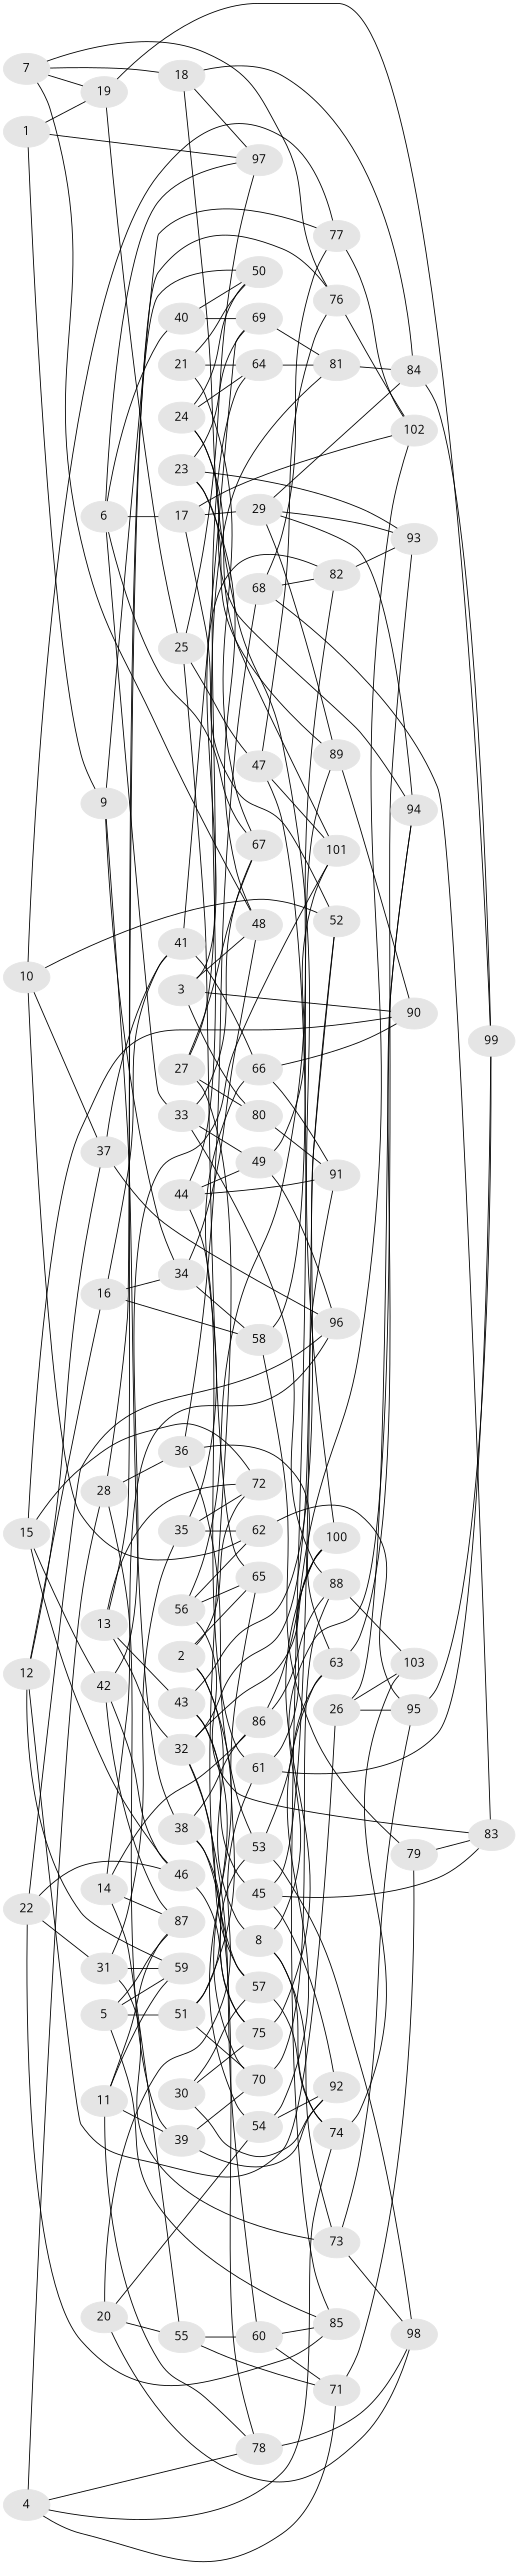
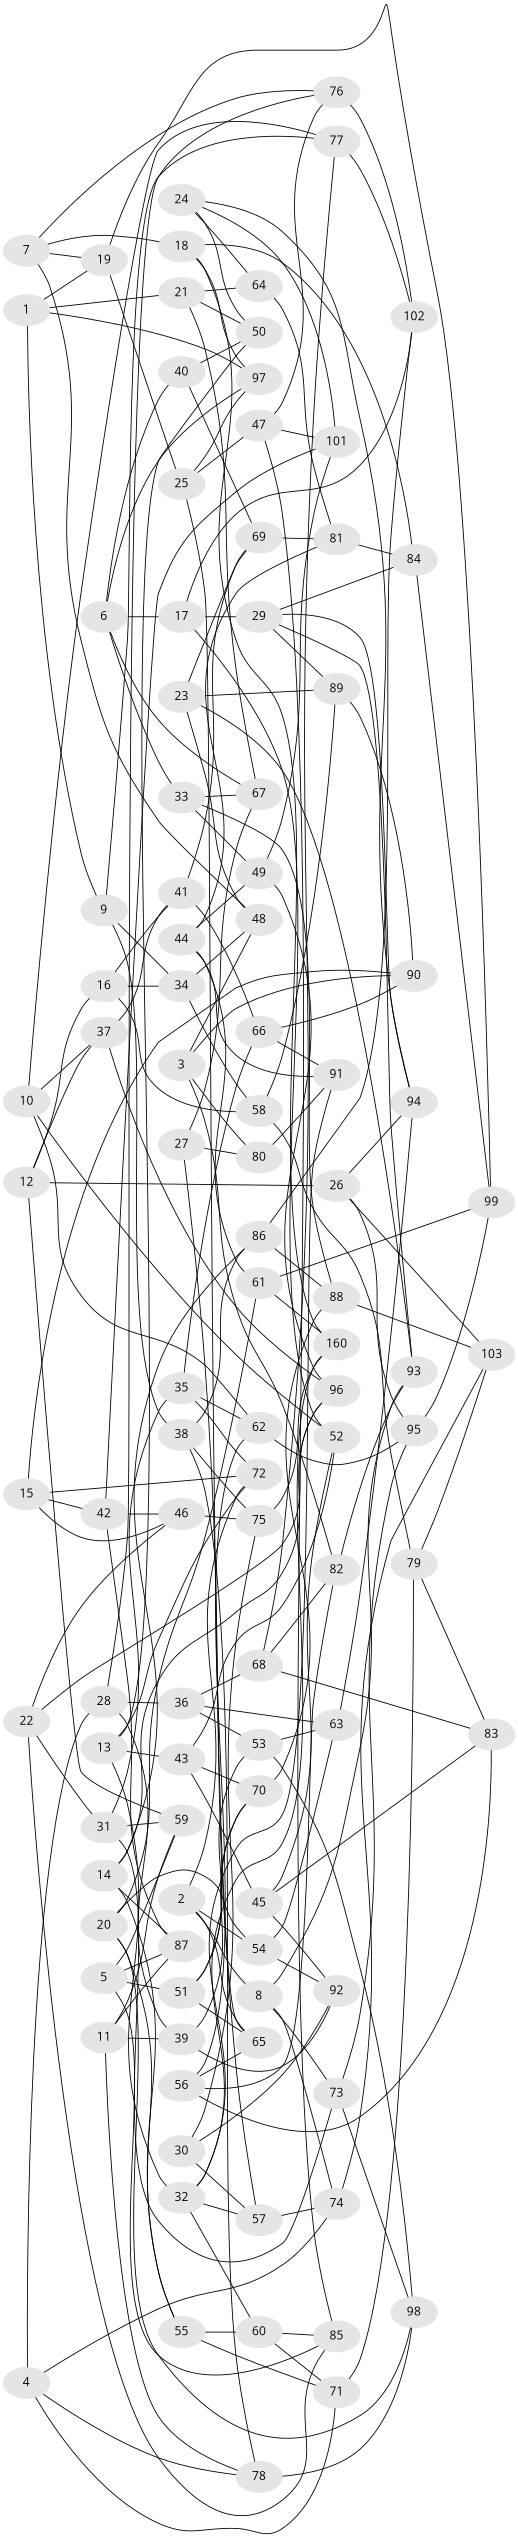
  graph {
    fontname="Open Sans"
    rankdir=LR
    node [color=gray90 fontname="Open Sans" style=filled]
    edge [fontname="Open Sans"]
    1
    9
    19
    21
    97
    34
    38
    77
    25
    99
    50
    64
    67
    2
    8
    54
    65
    72
    74
    73
    93
    92
    63
    3
    48
    80
    82
    90
    91
    4
    28
    71
    78
    76
    39
    36
    79
    103
    98
    5
    51
    59
    85
    87
    53
    70
    6
    17
    33
    40
    52
    29
    102
    49
    88
    69
    7
    18
    84
-   100
+   100 [label=160]
    95
    58
    86
    75
    10
    37
    62
    96
    41
    11
    12
    16
    26
    94
    13
    43
    32
    30
    57
    45
    14
    55
    60
    15
    42
    46
    101
    66
    89
    47
    20
    61
    81
    22
    31
    35
    23
    24
    27
    68
    83
    44
    56
    1 -- 9
    1 -- 19
+   1 -- 21
    1 -- 97
    9 -- 34
    9 -- 38
    9 -- 77
    19 -- 25
    19 -- 99
    21 -- 50
    21 -- 64
    21 -- 67
    34 -- 48
    34 -- 58
    38 -- 78
    38 -- 86
    38 -- 75
    77 -- 102
    25 -- 97
    25 -- 65
    25 -- 47
    64 -- 81
    2 -- 8
    2 -- 54
    2 -- 65
    2 -- 72
    8 -- 74
    8 -- 73
    8 -- 93
    54 -- 92
    54 -- 63
    74 -- 103
    73 -- 98
    73 -- 95
    63 -- 94
    3 -- 48
    3 -- 80
    3 -- 82
    3 -- 90
    80 -- 91
    82 -- 93
    4 -- 74
    4 -- 28
    4 -- 71
    4 -- 78
    28 -- 76
    28 -- 39
    28 -- 36
    71 -- 79
    78 -- 98
    76 -- 102
    39 -- 92
    39 -- 70
    36 -- 63
    36 -- 53
    36 -- 68
+   79 -- 103
    79 -- 83
    5 -- 51
    5 -- 59
    5 -- 85
    5 -- 87
    51 -- 65
    51 -- 53
    51 -- 70
    53 -- 63
    53 -- 98
    70 -- 88
    6 -- 97
    6 -- 67
    6 -- 17
    6 -- 33
    6 -- 40
    17 -- 52
    17 -- 29
    17 -- 102
    33 -- 67
    33 -- 49
    33 -- 88
    40 -- 50
    40 -- 69
    29 -- 93
    29 -- 84
    29 -- 94
    29 -- 89
    49 -- 96
    49 -- 101
    88 -- 103
    69 -- 81
    7 -- 19
    7 -- 48
    7 -- 76
    7 -- 18
    18 -- 97
    18 -- 84
    18 -- 100
    84 -- 99
    95 -- 99
    58 -- 79
    58 -- 89
    86 -- 102
    86 -- 88
    75 -- 100
    10 -- 77
    10 -- 52
    10 -- 37
    10 -- 62
    37 -- 96
    37 -- 41
    62 -- 95
    41 -- 69
    41 -- 66
    11 -- 78
    11 -- 39
    11 -- 59
    11 -- 87
    12 -- 59
    12 -- 37
    12 -- 16
    12 -- 26
    16 -- 34
    16 -- 58
    16 -- 41
    26 -- 103
    26 -- 95
    26 -- 94
    13 -- 50
    13 -- 72
    13 -- 43
    13 -- 32
    43 -- 70
    43 -- 52
    43 -- 45
    32 -- 91
    32 -- 100
    32 -- 57
    32 -- 60
    30 -- 92
    30 -- 75
    30 -- 57
    57 -- 74
    45 -- 92
    45 -- 52
    45 -- 83
    14 -- 87
    14 -- 86
    14 -- 96
    14 -- 55
    55 -- 71
    55 -- 60
    60 -- 71
    60 -- 85
    15 -- 72
    15 -- 90
    15 -- 42
    15 -- 46
    42 -- 87
    42 -- 46
    42 -- 101
    46 -- 75
    66 -- 90
    66 -- 91
    89 -- 90
    47 -- 76
    47 -- 85
    47 -- 101
    20 -- 54
    20 -- 98
    20 -- 55
    20 -- 61
    61 -- 99
    61 -- 100
    81 -- 84
    22 -- 85
    22 -- 96
    22 -- 46
    22 -- 31
    31 -- 73
    31 -- 59
    31 -- 35
    35 -- 72
    35 -- 62
    35 -- 66
    23 -- 93
    23 -- 48
    23 -- 69
    23 -- 89
    24 -- 50
    24 -- 64
    24 -- 94
    24 -- 101
-   27 -- 64
    27 -- 67
    27 -- 80
    27 -- 57
    68 -- 77
    68 -- 82
    68 -- 83
    44 -- 91
    44 -- 49
    44 -- 61
    44 -- 81
    56 -- 65
    56 -- 82
    56 -- 62
    56 -- 83
  }
